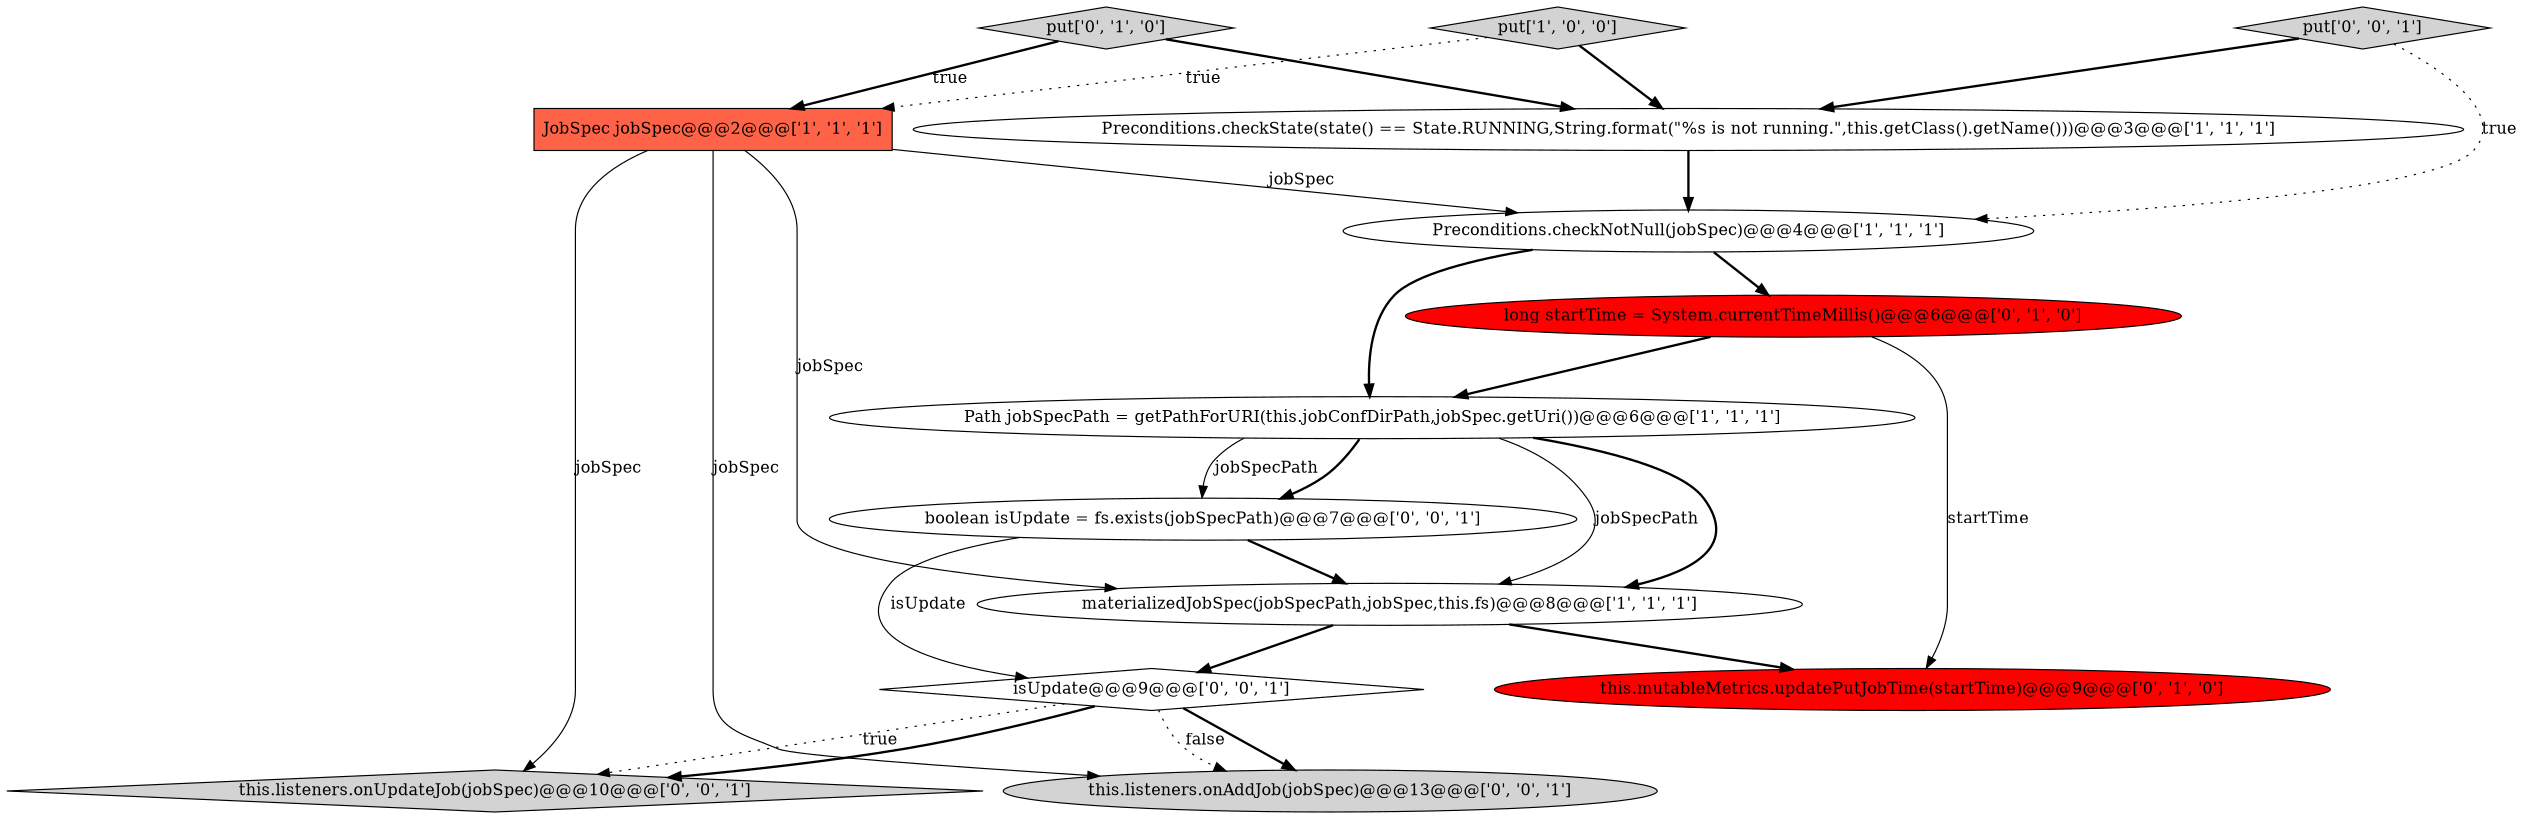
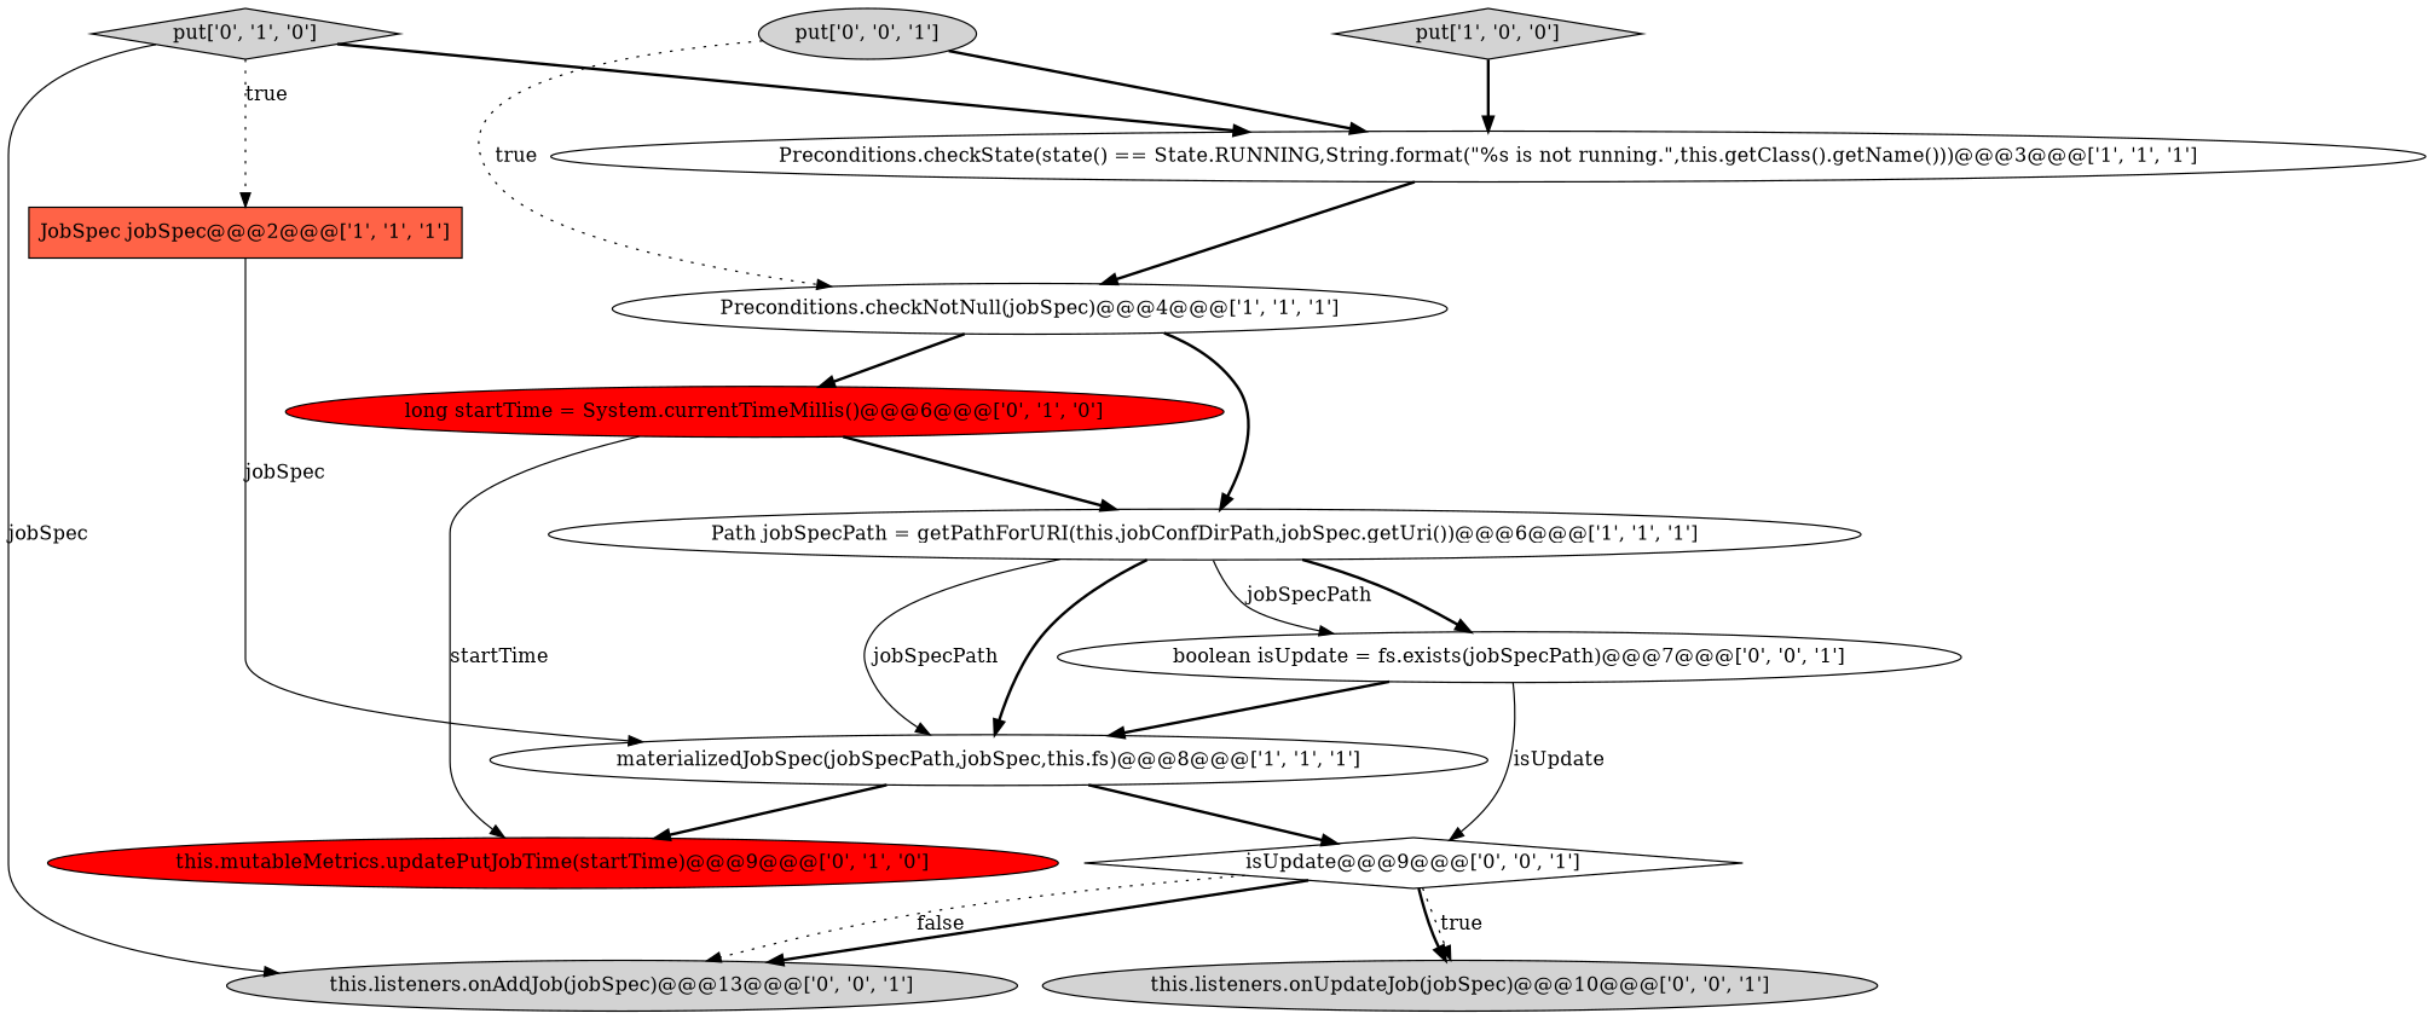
  digraph {
    node [fillcolor=white shape=ellipse style=filled]
    edge [style=bold]
    n1 [label="boolean isUpdate = fs.exists(jobSpecPath)@@@7@@@['0', '0', '1']"]
    n2 [label="materializedJobSpec(jobSpecPath,jobSpec,this.fs)@@@8@@@['1', '1', '1']"]
    n3 [label="isUpdate@@@9@@@['0', '0', '1']" shape=diamond]
    n4 [fillcolor=red label="this.mutableMetrics.updatePutJobTime(startTime)@@@9@@@['0', '1', '0']"]
    n5 [fillcolor=lightgray label="this.listeners.onAddJob(jobSpec)@@@13@@@['0', '0', '1']"]
-   n6 [fillcolor=lightgray label="this.listeners.onUpdateJob(jobSpec)@@@10@@@['0', '0', '1']" shape=diamond]
+   n6 [fillcolor=lightgray label="this.listeners.onUpdateJob(jobSpec)@@@10@@@['0', '0', '1']"]
    n7 [fillcolor=red label="long startTime = System.currentTimeMillis()@@@6@@@['0', '1', '0']"]
    n8 [label="Path jobSpecPath = getPathForURI(this.jobConfDirPath,jobSpec.getUri())@@@6@@@['1', '1', '1']"]
    n9 [fillcolor=tomato label="JobSpec jobSpec@@@2@@@['1', '1', '1']" shape=box]
    n10 [label="Preconditions.checkNotNull(jobSpec)@@@4@@@['1', '1', '1']"]
    n11 [label="Preconditions.checkState(state() == State.RUNNING,String.format(\"%s is not running.\",this.getClass().getName()))@@@3@@@['1', '1', '1']"]
    n12 [fillcolor=lightgray label="put['1', '0', '0']" shape=diamond]
    n13 [fillcolor=lightgray label="put['0', '1', '0']" shape=diamond]
-   n14 [fillcolor=lightgray label="put['0', '0', '1']" shape=diamond]
+   n14 [fillcolor=lightgray label="put['0', '0', '1']"]
    n1 -> n2
    n1 -> n3 [label=isUpdate style=solid]
    n2 -> n3
    n2 -> n4
    n3 -> n5
    n3 -> n5 [label=false style=dotted]
    n3 -> n6 [label=true style=dotted]
    n3 -> n6
    n7 -> n4 [label=startTime style=solid]
    n7 -> n8
    n8 -> n1
    n8 -> n1 [label=jobSpecPath style=solid]
    n8 -> n2 [label=jobSpecPath style=solid]
    n8 -> n2
    n9 -> n2 [label=jobSpec style=solid]
-   n9 -> n5 [label=jobSpec style=solid]
-   n9 -> n6 [label=jobSpec style=solid]
-   n9 -> n10 [label=jobSpec style=solid]
+   n13 -> n5 [label=jobSpec style=solid]
    n10 -> n7
    n10 -> n8
    n11 -> n10
-   n12 -> n9 [label=true style=dotted]
    n12 -> n11
-   n13 -> n9 [label=true]
+   n13 -> n9 [label=true style=dotted]
    n13 -> n11
    n14 -> n10 [label=true style=dotted]
    n14 -> n11
  }
